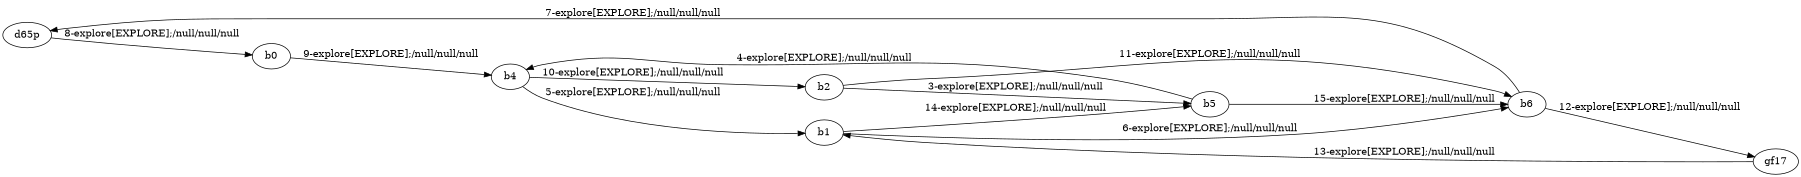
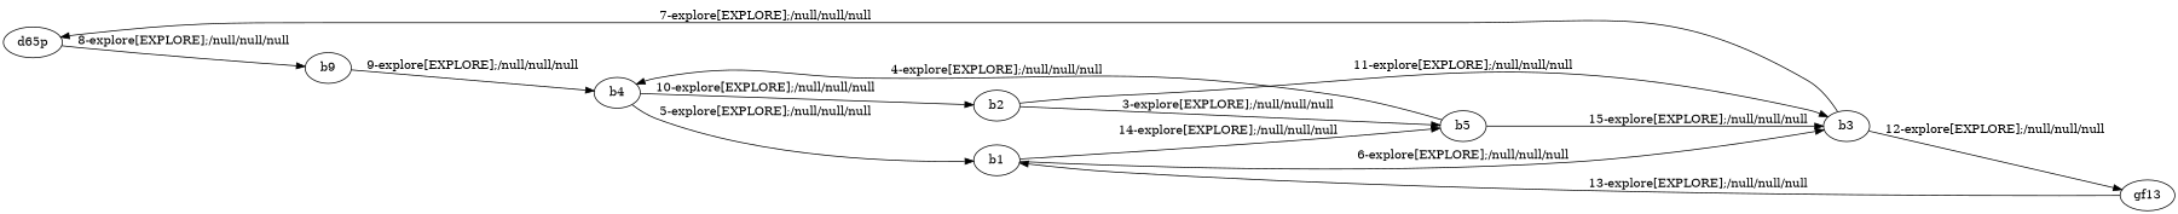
  digraph {
    rankdir=LR
    n1 [label=d65p]
-   b6
-   gf13 [label=gf17]
-   b0
+   b6 [label=b3]
+   gf13
+   b0 [label=b9]
    b1
    b2
    b5
    b4
    n1 -> b0 [label="8-explore[EXPLORE];/null/null/null"]
    b6 -> n1 [label="7-explore[EXPLORE];/null/null/null"]
    b6 -> gf13 [label="12-explore[EXPLORE];/null/null/null"]
    gf13 -> b1 [label="13-explore[EXPLORE];/null/null/null"]
    b0 -> b4 [label="9-explore[EXPLORE];/null/null/null"]
    b1 -> b6 [label="6-explore[EXPLORE];/null/null/null"]
    b1 -> b5 [label="14-explore[EXPLORE];/null/null/null"]
    b2 -> b6 [label="11-explore[EXPLORE];/null/null/null"]
    b2 -> b5 [label="3-explore[EXPLORE];/null/null/null"]
    b5 -> b6 [label="15-explore[EXPLORE];/null/null/null"]
    b5 -> b4 [label="4-explore[EXPLORE];/null/null/null"]
    b4 -> b1 [label="5-explore[EXPLORE];/null/null/null"]
    b4 -> b2 [label="10-explore[EXPLORE];/null/null/null"]
  }
